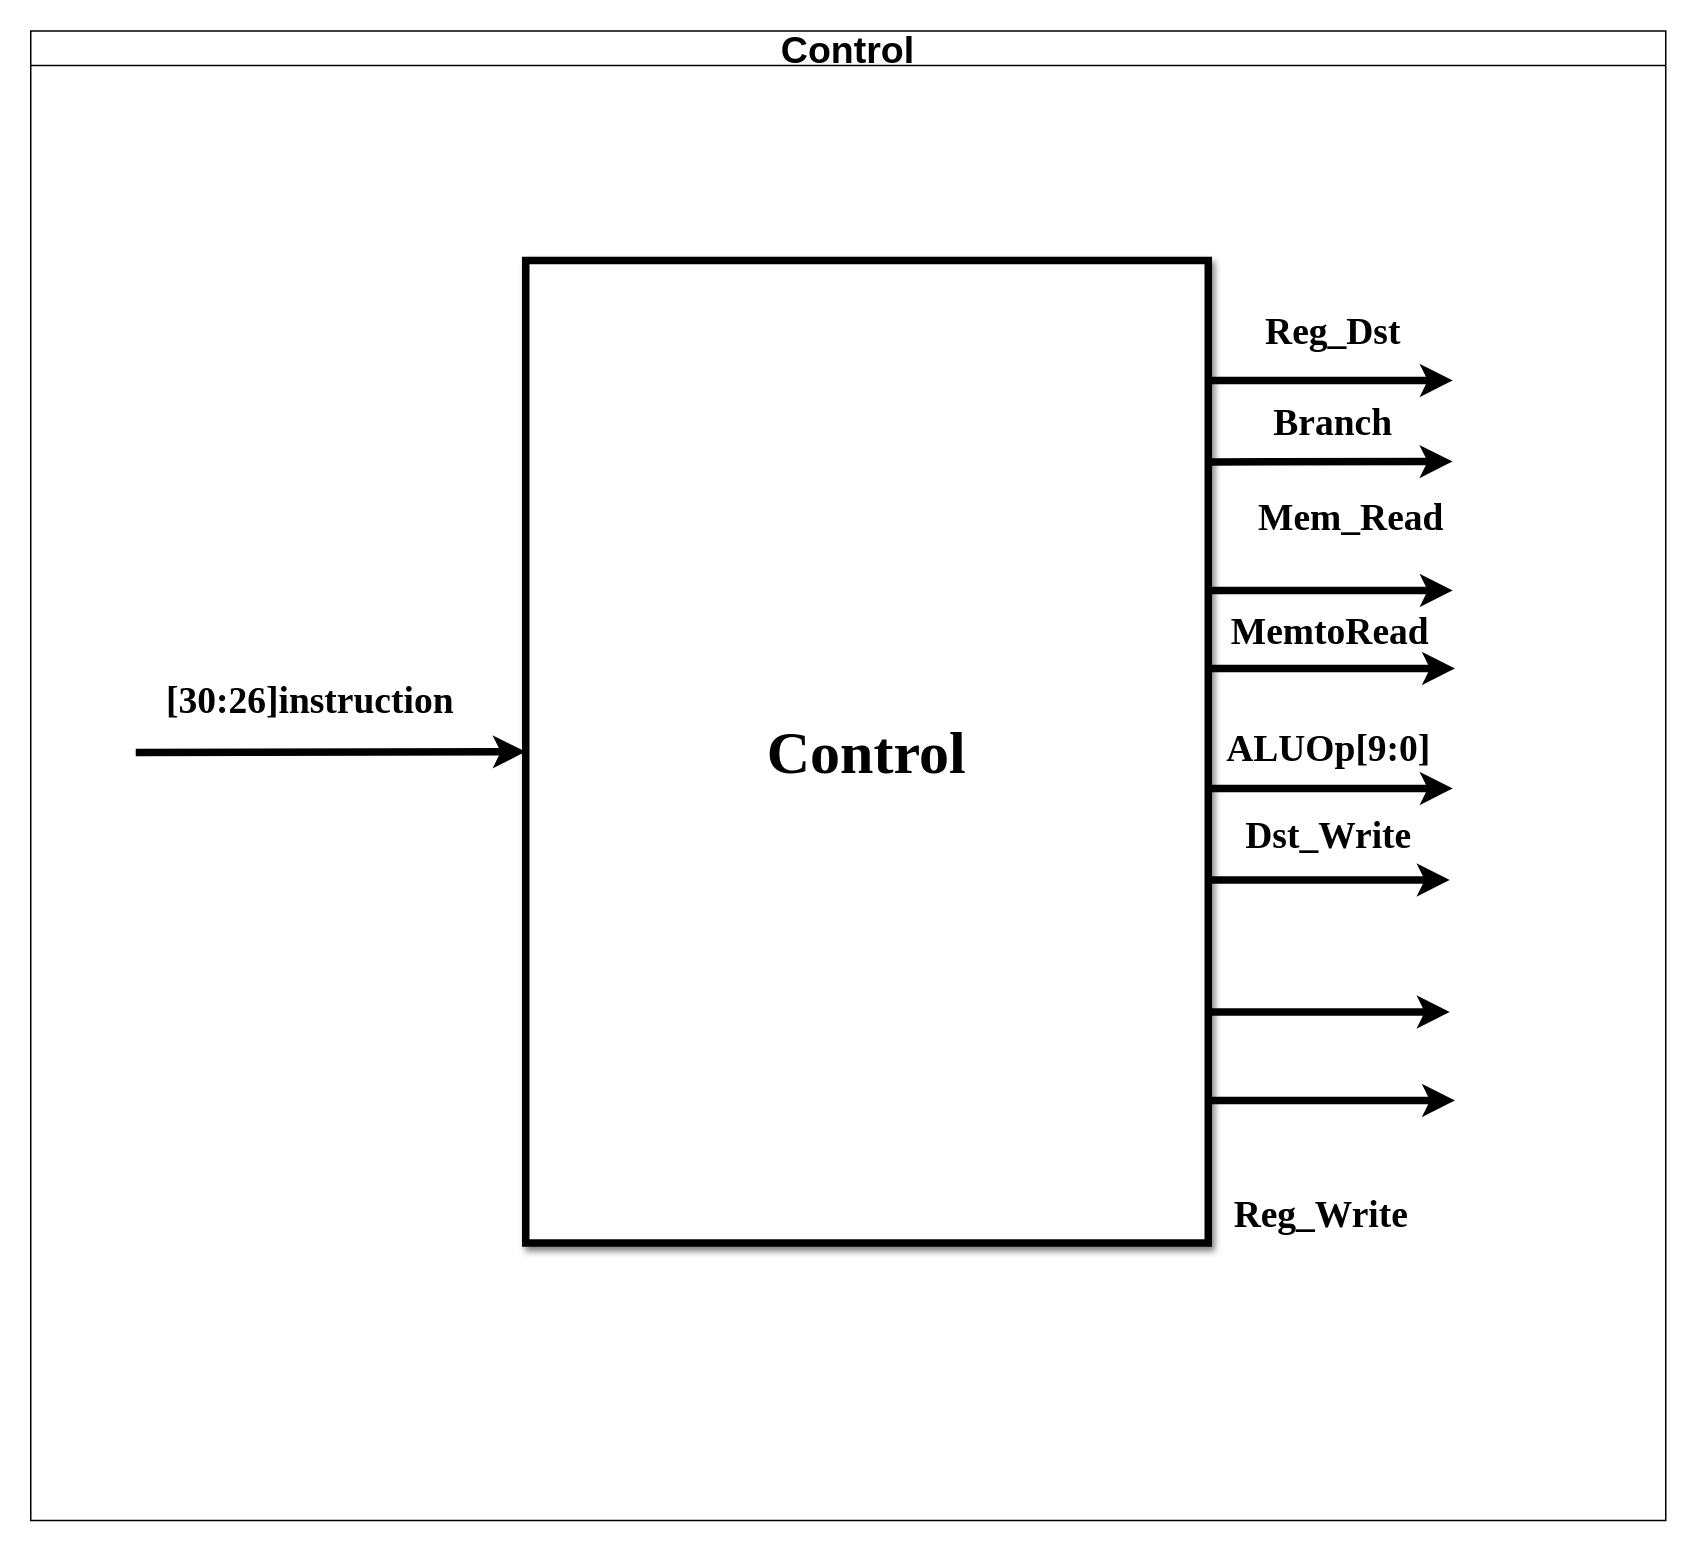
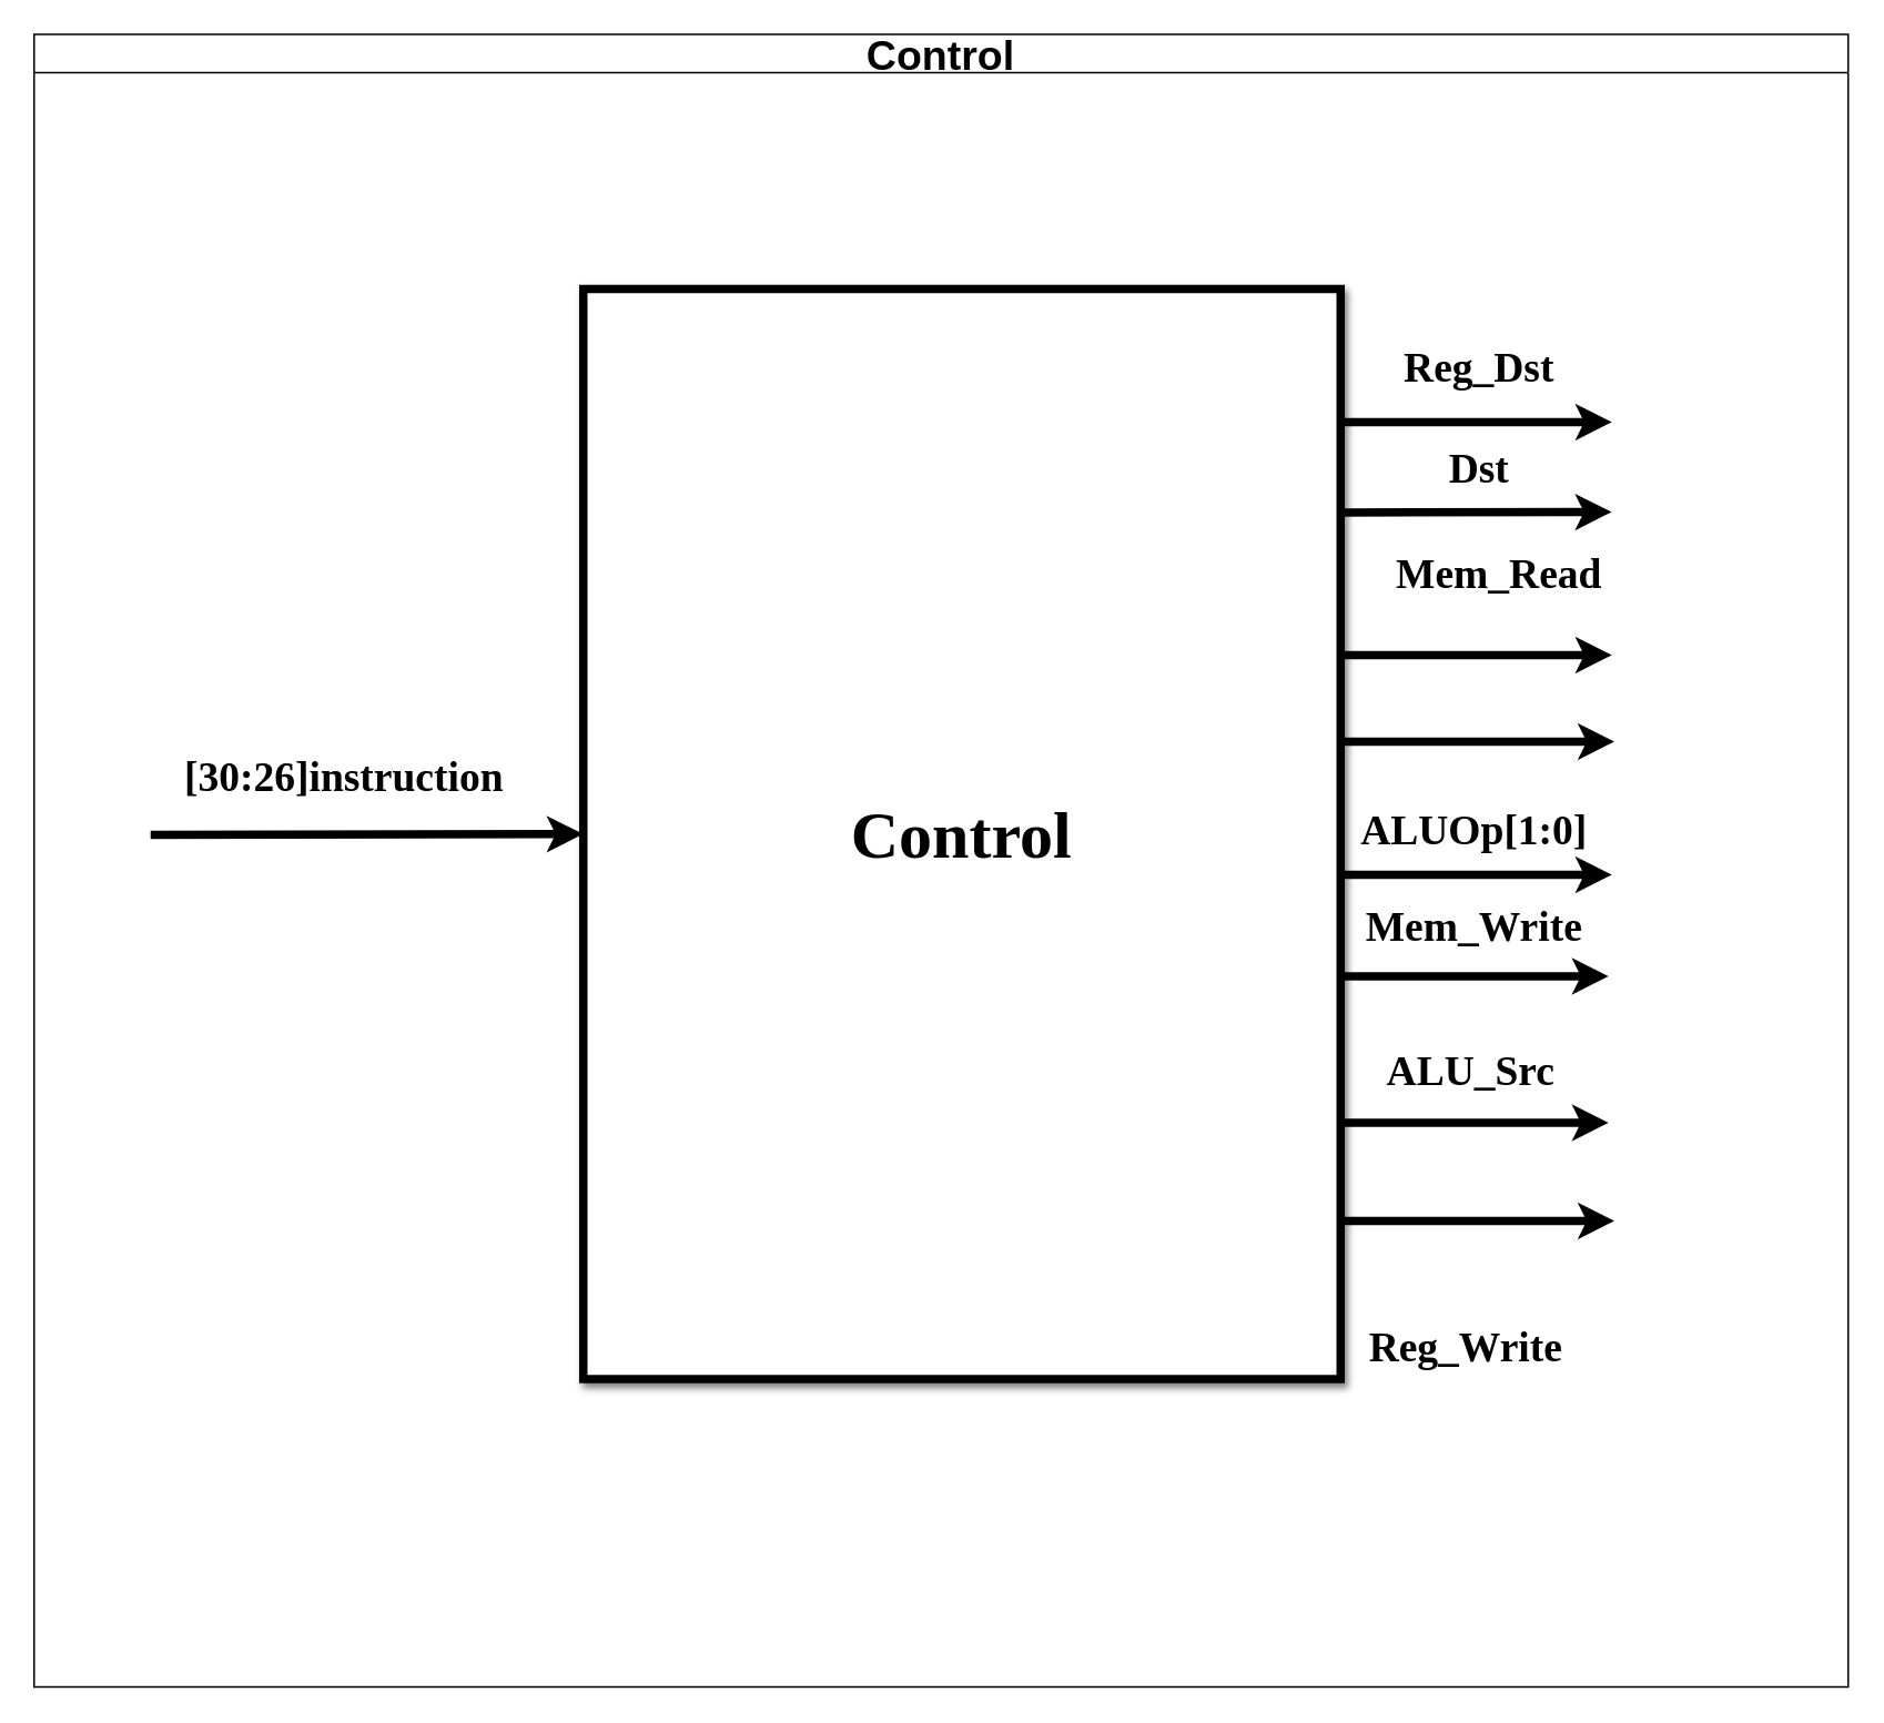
  <mxCell id="0" />
  <mxCell id="1" parent="0" />
  <mxCell id="2" value="&lt;font style=&quot;font-size: 25px;&quot;&gt;Control&lt;/font&gt;" style="swimlane;whiteSpace=wrap;html=1;" vertex="1" parent="1"><mxGeometry x="20" y="20" width="1090" height="993" as="geometry"><mxRectangle x="414" y="190" width="120" height="40" as="alternateBounds" /></mxGeometry></mxCell>
  <mxCell id="3" value="Control" style="rounded=0;whiteSpace=wrap;html=1;shadow=1;arcSize=15;shadowOffsetX=2;shadowOpacity=50;strokeWidth=5;fontSize=40;fontStyle=1;fontFamily=Tahoma;points=[[0,0,0,0,0],[0,0.25,0,0,0],[0,0.5,0,0,0],[0,0.75,0,0,0],[0,1,0,0,0],[0.25,0,0,0,0],[0.25,1,0,0,0],[0.5,0,0,0,0],[0.5,1,0,0,0],[0.75,0,0,0,0],[0.75,1,0,0,0],[1,0,0,0,0],[1,0.3,0,0,0],[1,0.5,0,0,0],[1,0.74,0,0,0],[1,1,0,0,0]];" vertex="1" parent="2"><mxGeometry x="330" y="153" width="455" height="655" as="geometry" /></mxCell>
  <mxCell id="4" value="[30:26]instruction" style="text;html=1;align=center;verticalAlign=middle;resizable=0;points=[];autosize=1;strokeColor=none;fillColor=none;fontFamily=Tahoma;fontSize=25;fontColor=default;fontStyle=1;shadow=1;shadowOpacity=50;" vertex="1" parent="2"><mxGeometry x="78" y="425" width="216" height="42" as="geometry" /></mxCell>
  <mxCell id="5" value="" style="endArrow=classic;html=1;rounded=0;strokeWidth=5;entryX=0;entryY=0.5;entryDx=0;entryDy=0;entryPerimeter=0;" edge="1" parent="2" target="3"><mxGeometry width="50" height="50" relative="1" as="geometry"><mxPoint x="70" y="481" as="sourcePoint" /><mxPoint x="259" y="493" as="targetPoint" /><Array as="points" /></mxGeometry></mxCell>
  <mxCell id="6" value="" style="endArrow=classic;html=1;rounded=0;strokeWidth=5;exitX=0.998;exitY=0.26;exitDx=0;exitDy=0;exitPerimeter=0;" edge="1" parent="2"><mxGeometry width="50" height="50" relative="1" as="geometry"><mxPoint x="785.0" y="287.3" as="sourcePoint" /><mxPoint x="947.91" y="287" as="targetPoint" /></mxGeometry></mxCell>
  <mxCell id="7" value="" style="endArrow=classic;html=1;rounded=0;strokeWidth=5;exitX=0.998;exitY=0.26;exitDx=0;exitDy=0;exitPerimeter=0;" edge="1" parent="2"><mxGeometry width="50" height="50" relative="1" as="geometry"><mxPoint x="786.5" y="425" as="sourcePoint" /><mxPoint x="949.5" y="425" as="targetPoint" /></mxGeometry></mxCell>
  <mxCell id="8" value="" style="endArrow=classic;html=1;rounded=0;strokeWidth=5;exitX=0.998;exitY=0.26;exitDx=0;exitDy=0;exitPerimeter=0;" edge="1" parent="2"><mxGeometry width="50" height="50" relative="1" as="geometry"><mxPoint x="785" y="505" as="sourcePoint" /><mxPoint x="948" y="505" as="targetPoint" /></mxGeometry></mxCell>
  <mxCell id="9" value="" style="endArrow=classic;html=1;rounded=0;strokeWidth=5;exitX=0.998;exitY=0.26;exitDx=0;exitDy=0;exitPerimeter=0;" edge="1" parent="2"><mxGeometry width="50" height="50" relative="1" as="geometry"><mxPoint x="783" y="566" as="sourcePoint" /><mxPoint x="946" y="566" as="targetPoint" /></mxGeometry></mxCell>
  <mxCell id="10" value="" style="endArrow=classic;html=1;rounded=0;strokeWidth=5;exitX=0.998;exitY=0.26;exitDx=0;exitDy=0;exitPerimeter=0;" edge="1" parent="2"><mxGeometry width="50" height="50" relative="1" as="geometry"><mxPoint x="786.5" y="713" as="sourcePoint" /><mxPoint x="949.5" y="713" as="targetPoint" /></mxGeometry></mxCell>
  <mxCell id="11" value="" style="endArrow=classic;html=1;rounded=0;strokeWidth=5;exitX=0.998;exitY=0.26;exitDx=0;exitDy=0;exitPerimeter=0;" edge="1" parent="2"><mxGeometry width="50" height="50" relative="1" as="geometry"><mxPoint x="785" y="233" as="sourcePoint" /><mxPoint x="948" y="233" as="targetPoint" /></mxGeometry></mxCell>
  <mxCell id="12" value="" style="endArrow=classic;html=1;rounded=0;strokeWidth=5;exitX=0.998;exitY=0.26;exitDx=0;exitDy=0;exitPerimeter=0;" edge="1" parent="2"><mxGeometry width="50" height="50" relative="1" as="geometry"><mxPoint x="785" y="373" as="sourcePoint" /><mxPoint x="948" y="373" as="targetPoint" /></mxGeometry></mxCell>
  <mxCell id="13" value="" style="endArrow=classic;html=1;rounded=0;strokeWidth=5;exitX=0.998;exitY=0.26;exitDx=0;exitDy=0;exitPerimeter=0;" edge="1" parent="2"><mxGeometry width="50" height="50" relative="1" as="geometry"><mxPoint x="783" y="654" as="sourcePoint" /><mxPoint x="946" y="654" as="targetPoint" /></mxGeometry></mxCell>
  <mxCell id="14" value="Reg_Dst" style="text;html=1;align=center;verticalAlign=middle;resizable=0;points=[];autosize=1;strokeColor=none;fillColor=none;fontFamily=Tahoma;fontSize=25;fontColor=default;fontStyle=1;shadow=1;shadowOpacity=50;" vertex="1" parent="2"><mxGeometry x="813" y="179" width="110" height="42" as="geometry" /></mxCell>
- <mxCell id="15" value="Branch" style="text;html=1;align=center;verticalAlign=middle;resizable=0;points=[];autosize=1;strokeColor=none;fillColor=none;fontFamily=Tahoma;fontSize=25;fontColor=default;fontStyle=1;shadow=1;shadowOpacity=50;" vertex="1" parent="2"><mxGeometry x="821" y="240" width="94" height="42" as="geometry" /></mxCell>
+ <mxCell id="15" value="Dst" style="text;html=1;align=center;verticalAlign=middle;resizable=0;points=[];autosize=1;strokeColor=none;fillColor=none;fontFamily=Tahoma;fontSize=25;fontColor=default;fontStyle=1;shadow=1;shadowOpacity=50;" vertex="1" parent="2"><mxGeometry x="821" y="240" width="94" height="42" as="geometry" /></mxCell>
  <mxCell id="16" value="Mem_Read" style="text;html=1;align=center;verticalAlign=middle;resizable=0;points=[];autosize=1;strokeColor=none;fillColor=none;fontFamily=Tahoma;fontSize=25;fontColor=default;fontStyle=1;shadow=1;shadowOpacity=50;" vertex="1" parent="2"><mxGeometry x="810" y="303" width="140" height="42" as="geometry" /></mxCell>
- <mxCell id="17" value="MemtoRead" style="text;html=1;align=center;verticalAlign=middle;resizable=0;points=[];autosize=1;strokeColor=none;fillColor=none;fontFamily=Tahoma;fontSize=25;fontColor=default;fontStyle=1;shadow=1;shadowOpacity=50;" vertex="1" parent="2"><mxGeometry x="791" y="379" width="149" height="42" as="geometry" /></mxCell>
- <mxCell id="18" value="ALUOp[9:0]" style="text;html=1;align=center;verticalAlign=middle;resizable=0;points=[];autosize=1;strokeColor=none;fillColor=none;fontFamily=Tahoma;fontSize=25;fontColor=default;fontStyle=1;shadow=1;shadowOpacity=50;" vertex="1" parent="2"><mxGeometry x="790" y="457" width="149" height="42" as="geometry" /></mxCell>
- <mxCell id="19" value="Dst_Write" style="text;html=1;align=center;verticalAlign=middle;resizable=0;points=[];autosize=1;strokeColor=none;fillColor=none;fontFamily=Tahoma;fontSize=25;fontColor=default;fontStyle=1;shadow=1;shadowOpacity=50;" vertex="1" parent="2"><mxGeometry x="793" y="515" width="143" height="42" as="geometry" /></mxCell>
+ <mxCell id="18" value="ALUOp[1:0]" style="text;html=1;align=center;verticalAlign=middle;resizable=0;points=[];autosize=1;strokeColor=none;fillColor=none;fontFamily=Tahoma;fontSize=25;fontColor=default;fontStyle=1;shadow=1;shadowOpacity=50;" vertex="1" parent="2"><mxGeometry x="790" y="457" width="149" height="42" as="geometry" /></mxCell>
+ <mxCell id="19" value="Mem_Write" style="text;html=1;align=center;verticalAlign=middle;resizable=0;points=[];autosize=1;strokeColor=none;fillColor=none;fontFamily=Tahoma;fontSize=25;fontColor=default;fontStyle=1;shadow=1;shadowOpacity=50;" vertex="1" parent="2"><mxGeometry x="793" y="515" width="143" height="42" as="geometry" /></mxCell>
+ <mxCell id="20" value="ALU_Src" style="text;html=1;align=center;verticalAlign=middle;resizable=0;points=[];autosize=1;strokeColor=none;fillColor=none;fontFamily=Tahoma;fontSize=25;fontColor=default;fontStyle=1;shadow=1;shadowOpacity=50;" vertex="1" parent="2"><mxGeometry x="808" y="602" width="110" height="42" as="geometry" /></mxCell>
  <mxCell id="21" value="Reg_Write" style="text;html=1;align=center;verticalAlign=middle;resizable=0;points=[];autosize=1;strokeColor=none;fillColor=none;fontFamily=Tahoma;fontSize=25;fontColor=default;fontStyle=1;shadow=1;shadowOpacity=50;" vertex="1" parent="2"><mxGeometry x="794" y="768" width="132" height="42" as="geometry" /></mxCell>
